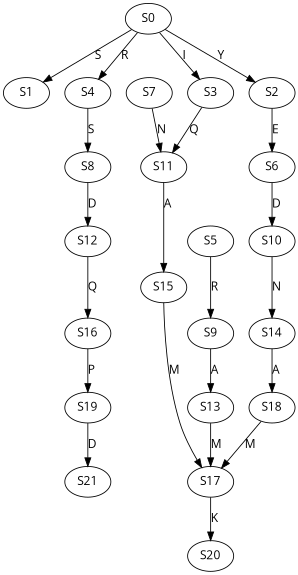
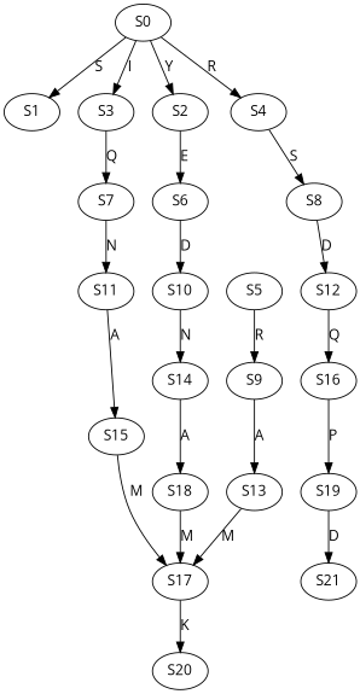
  strict digraph {
    fontname="Open Sans"
    node [fontname="Open Sans"]
    edge [fontname="Open Sans"]
    S0
    S1
    S2
    S3
    S4
    S6
    S7
    S8
    S5
    S9
    S10
    S11
    S12
    S13
    S14
    S15
    S16
    S17
    S18
    S19
    S20
    S21
    S0 -> S1 [label=S]
    S0 -> S2 [label=Y]
    S0 -> S3 [label=I]
    S0 -> S4 [label=R]
    S2 -> S6 [label=E]
-   S3 -> S11 [label=Q]
+   S3 -> S7 [label=Q]
    S4 -> S8 [label=S]
    S6 -> S10 [label=D]
    S7 -> S11 [label=N]
    S8 -> S12 [label=D]
    S5 -> S9 [label=R]
    S9 -> S13 [label=A]
    S10 -> S14 [label=N]
    S11 -> S15 [label=A]
    S12 -> S16 [label=Q]
    S13 -> S17 [label=M]
    S14 -> S18 [label=A]
    S15 -> S17 [label=M]
    S16 -> S19 [label=P]
    S17 -> S20 [label=K]
    S18 -> S17 [label=M]
    S19 -> S21 [label=D]
  }
